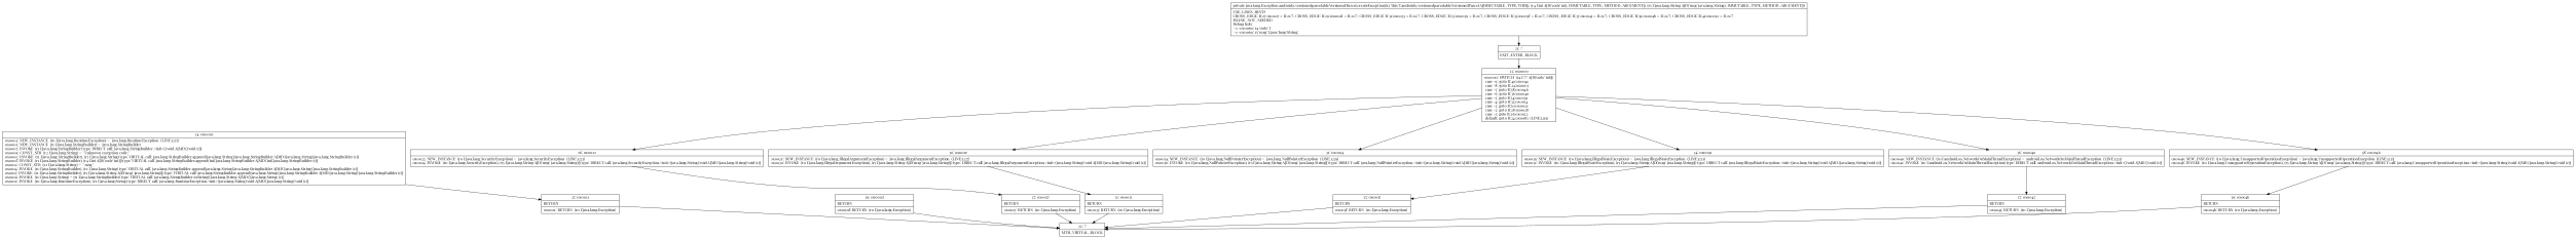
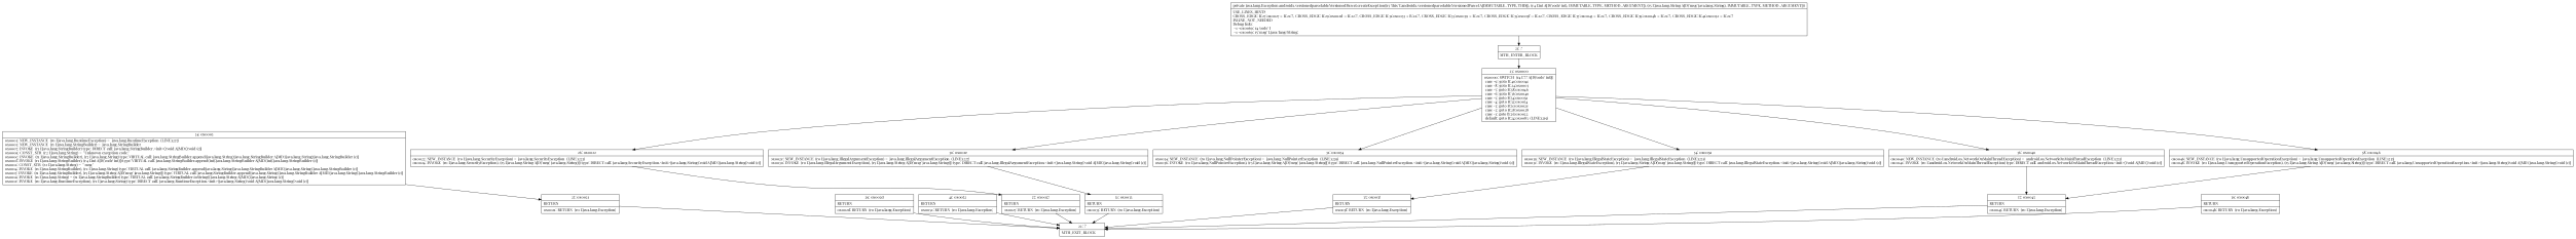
  digraph {
    fontname="Playfair Display"
    node [fontname="Playfair Display" shape=record]
    edge [fontname="Playfair Display"]
-   n1 [label="{21\:\ ?|EXIT_ENTER_BLOCK\l}"]
+   n1 [label="{21\:\ ?|MTH_ENTER_BLOCK\l}"]
    n2 [label="{23\:\ 0x0000|0x0000: SWITCH  (r4 I:?? A[D('code' int)])\l case \-9: goto B:40:0x004c\l case \-8: goto B:24:0x0003\l case \-7: goto B:38:0x0046\l case \-6: goto B:36:0x0040\l case \-5: goto B:34:0x003a\l case \-4: goto B:32:0x0034\l case \-3: goto B:30:0x002e\l case \-2: goto B:28:0x0028\l case \-1: goto B:26:0x0022\l default: goto B:24:0x0083  (LINE:1219)\l}"]
    n3 [label="{26\:\ 0x0022|0x0022: NEW_INSTANCE  (r0 I:java.lang.SecurityException) =  java.lang.SecurityException  (LINE:1223)\l0x0024: INVOKE  (r0 I:java.lang.SecurityException), (r5 I:java.lang.String A[D('msg' java.lang.String)]) type: DIRECT call: java.lang.SecurityException.\<init\>(java.lang.String):void A[MD:(java.lang.String):void (c)]\l}"]
    n4 [label="{30\:\ 0x002e|0x002e: NEW_INSTANCE  (r0 I:java.lang.IllegalArgumentException) =  java.lang.IllegalArgumentException  (LINE:1227)\l0x0030: INVOKE  (r0 I:java.lang.IllegalArgumentException), (r5 I:java.lang.String A[D('msg' java.lang.String)]) type: DIRECT call: java.lang.IllegalArgumentException.\<init\>(java.lang.String):void A[MD:(java.lang.String):void (c)]\l}"]
    n5 [label="{32\:\ 0x0034|0x0034: NEW_INSTANCE  (r0 I:java.lang.NullPointerException) =  java.lang.NullPointerException  (LINE:1229)\l0x0036: INVOKE  (r0 I:java.lang.NullPointerException), (r5 I:java.lang.String A[D('msg' java.lang.String)]) type: DIRECT call: java.lang.NullPointerException.\<init\>(java.lang.String):void A[MD:(java.lang.String):void (c)]\l}"]
    n6 [label="{34\:\ 0x003a|0x003a: NEW_INSTANCE  (r0 I:java.lang.IllegalStateException) =  java.lang.IllegalStateException  (LINE:1231)\l0x003c: INVOKE  (r0 I:java.lang.IllegalStateException), (r5 I:java.lang.String A[D('msg' java.lang.String)]) type: DIRECT call: java.lang.IllegalStateException.\<init\>(java.lang.String):void A[MD:(java.lang.String):void (c)]\l}"]
    n7 [label="{36\:\ 0x0040|0x0040: NEW_INSTANCE  (r0 I:android.os.NetworkOnMainThreadException) =  android.os.NetworkOnMainThreadException  (LINE:1233)\l0x0042: INVOKE  (r0 I:android.os.NetworkOnMainThreadException) type: DIRECT call: android.os.NetworkOnMainThreadException.\<init\>():void A[MD:():void (c)]\l}"]
    n8 [label="{38\:\ 0x0046|0x0046: NEW_INSTANCE  (r0 I:java.lang.UnsupportedOperationException) =  java.lang.UnsupportedOperationException  (LINE:1235)\l0x0048: INVOKE  (r0 I:java.lang.UnsupportedOperationException), (r5 I:java.lang.String A[D('msg' java.lang.String)]) type: DIRECT call: java.lang.UnsupportedOperationException.\<init\>(java.lang.String):void A[MD:(java.lang.String):void (c)]\l}"]
    n9 [label="{24\:\ 0x0003|0x0003: NEW_INSTANCE  (r0 I:java.lang.RuntimeException) =  java.lang.RuntimeException  (LINE:1237)\l0x0005: NEW_INSTANCE  (r1 I:java.lang.StringBuilder) =  java.lang.StringBuilder \l0x0007: INVOKE  (r1 I:java.lang.StringBuilder) type: DIRECT call: java.lang.StringBuilder.\<init\>():void A[MD:():void (c)]\l0x000a: CONST_STR  (r2 I:java.lang.String) =  \"Unknown exception code: \" \l0x000c: INVOKE  (r1 I:java.lang.StringBuilder), (r2 I:java.lang.String) type: VIRTUAL call: java.lang.StringBuilder.append(java.lang.String):java.lang.StringBuilder A[MD:(java.lang.String):java.lang.StringBuilder (c)]\l0x000f: INVOKE  (r1 I:java.lang.StringBuilder), (r4 I:int A[D('code' int)]) type: VIRTUAL call: java.lang.StringBuilder.append(int):java.lang.StringBuilder A[MD:(int):java.lang.StringBuilder (c)]\l0x0012: CONST_STR  (r2 I:java.lang.String) =  \" msg \" \l0x0014: INVOKE  (r1 I:java.lang.StringBuilder), (r2 I:java.lang.String) type: VIRTUAL call: java.lang.StringBuilder.append(java.lang.String):java.lang.StringBuilder A[MD:(java.lang.String):java.lang.StringBuilder (c)]\l0x0017: INVOKE  (r1 I:java.lang.StringBuilder), (r5 I:java.lang.String A[D('msg' java.lang.String)]) type: VIRTUAL call: java.lang.StringBuilder.append(java.lang.String):java.lang.StringBuilder A[MD:(java.lang.String):java.lang.StringBuilder (c)]\l0x001a: INVOKE  (r1 I:java.lang.String) = (r1 I:java.lang.StringBuilder) type: VIRTUAL call: java.lang.StringBuilder.toString():java.lang.String A[MD:():java.lang.String (c)]\l0x001e: INVOKE  (r0 I:java.lang.RuntimeException), (r1 I:java.lang.String) type: DIRECT call: java.lang.RuntimeException.\<init\>(java.lang.String):void A[MD:(java.lang.String):void (c)]\l}"]
    n10 [label="{25\:\ 0x0021|RETURN\l|0x0021: RETURN  (r0 I:java.lang.Exception) \l}"]
    n11 [label="{27\:\ 0x0027|RETURN\l|0x0027: RETURN  (r0 I:java.lang.Exception) \l}"]
    n12 [label="{31\:\ 0x0033|RETURN\l|0x0033: RETURN  (r0 I:java.lang.Exception) \l}"]
    n13 [label="{35\:\ 0x003f|RETURN\l|0x003f: RETURN  (r0 I:java.lang.Exception) \l}"]
    n14 [label="{37\:\ 0x0045|RETURN\l|0x0045: RETURN  (r0 I:java.lang.Exception) \l}"]
    n15 [label="{39\:\ 0x004b|RETURN\l|0x004b: RETURN  (r0 I:java.lang.Exception) \l}"]
-   n16 [label="{22\:\ ?|MTH_VIRTUAL_BLOCK\l}"]
+   n16 [label="{22\:\ ?|MTH_EXIT_BLOCK\l}"]
    n17 [label="{29\:\ 0x002d|RETURN\l|0x002d: RETURN  (r0 I:java.lang.Exception) \l}"]
+   n18 [label="{41\:\ 0x0052|RETURN\l|0x0052: RETURN  (r0 I:java.lang.Exception) \l}"]
    n19 [label="{private java.lang.Exception androidx.versionedparcelable.VersionedParcel.createException((r3 'this' I:androidx.versionedparcelable.VersionedParcel A[IMMUTABLE_TYPE, THIS]), (r4 I:int A[D('code' int), IMMUTABLE_TYPE, METHOD_ARGUMENT]), (r5 I:java.lang.String A[D('msg' java.lang.String), IMMUTABLE_TYPE, METHOD_ARGUMENT]))  | USE_LINES_HINTS\lCROSS_EDGE: B:27:0x0027 \-\> B:22:?, CROSS_EDGE: B:29:0x002d \-\> B:22:?, CROSS_EDGE: B:31:0x0033 \-\> B:22:?, CROSS_EDGE: B:33:0x0039 \-\> B:22:?, CROSS_EDGE: B:35:0x003f \-\> B:22:?, CROSS_EDGE: B:37:0x0045 \-\> B:22:?, CROSS_EDGE: B:39:0x004b \-\> B:22:?, CROSS_EDGE: B:41:0x0052 \-\> B:22:?\lINLINE_NOT_NEEDED\lDebug Info:\l  \-1 \-0x0069: r4 'code' I\l  \-1 \-0x0069: r5 'msg' Ljava\/lang\/String;\l}"]
    n1 -> n2
    n2 -> n3
    n2 -> n4
    n2 -> n5
    n2 -> n6
    n2 -> n7
    n2 -> n8
    n3 -> n11
    n4 -> n12
    n6 -> n13
    n7 -> n14
-   n8 -> n15
+   n8 -> n14
    n9 -> n10
    n10 -> n16
    n11 -> n16
    n12 -> n16
    n13 -> n16
    n14 -> n16
    n15 -> n16
    n17 -> n16
+   n18 -> n16
    n19 -> n1
  }
